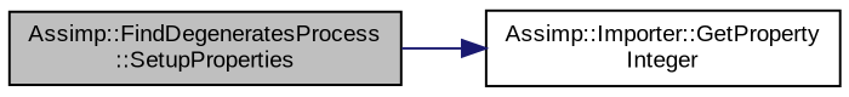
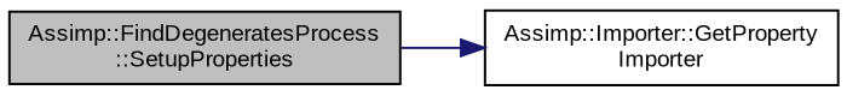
  digraph {
    rankdir=LR
    fontname="Liberation Sans"
    node [color=black fontname="Liberation Sans" fontsize=10 shape=record style=filled]
    n1 [fillcolor=grey75 fontcolor=black height=0.2 label="Assimp::FindDegeneratesProcess\l::SetupProperties" width=0.4]
-   n2 [fillcolor=white height=0.2 label="Assimp::Importer::GetProperty\lInteger" width=0.4]
+   n2 [fillcolor=white height=0.2 label="Assimp::Importer::GetProperty\lImporter" width=0.4]
    n1 -> n2 [color=midnightblue fontname="Liberation Sans" fontsize=10 labelfontname=Helvetica labelfontsize=10 style=solid]
  }
